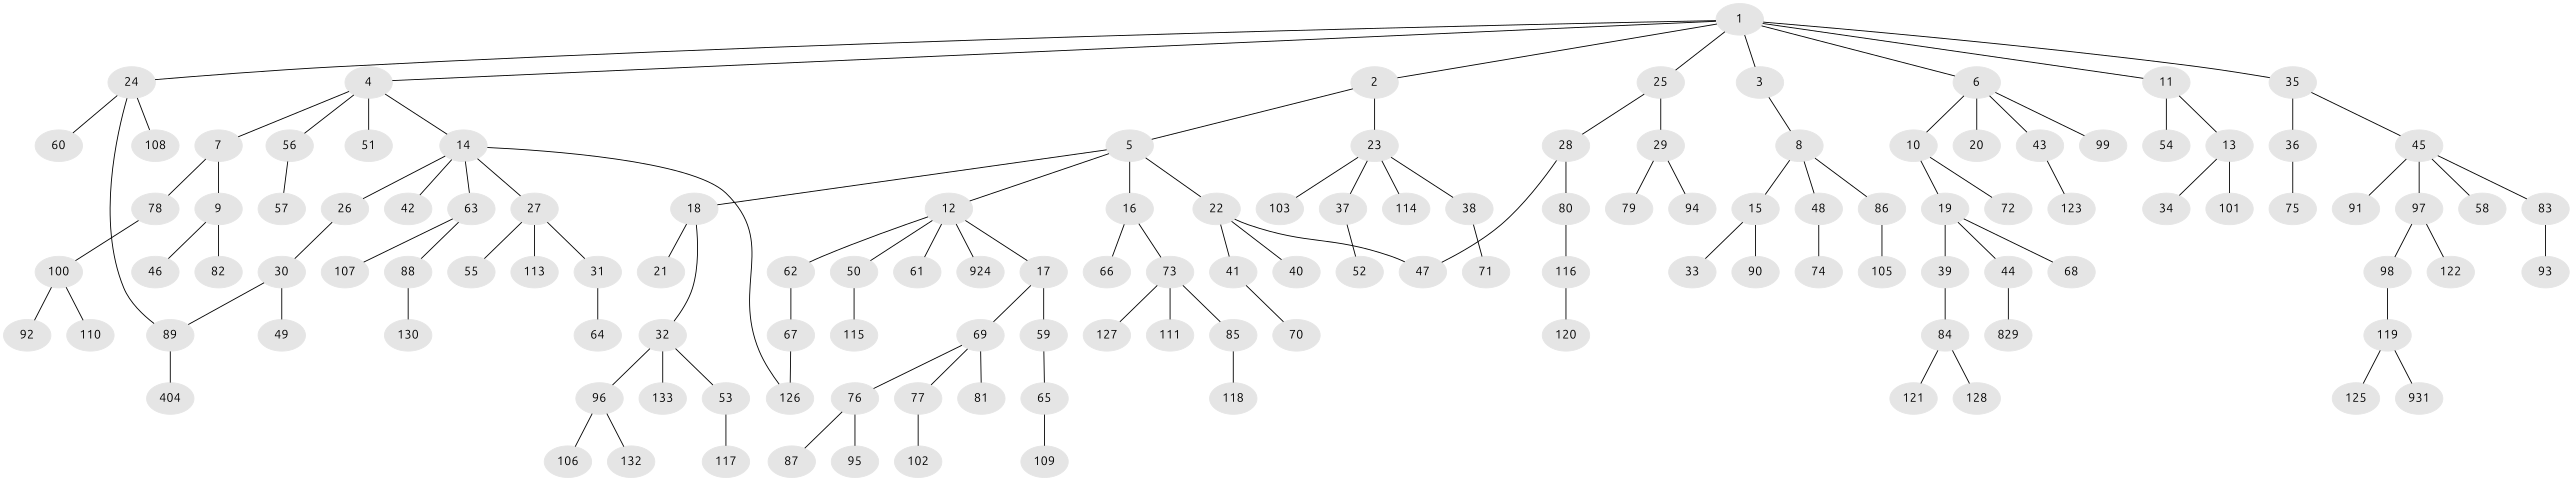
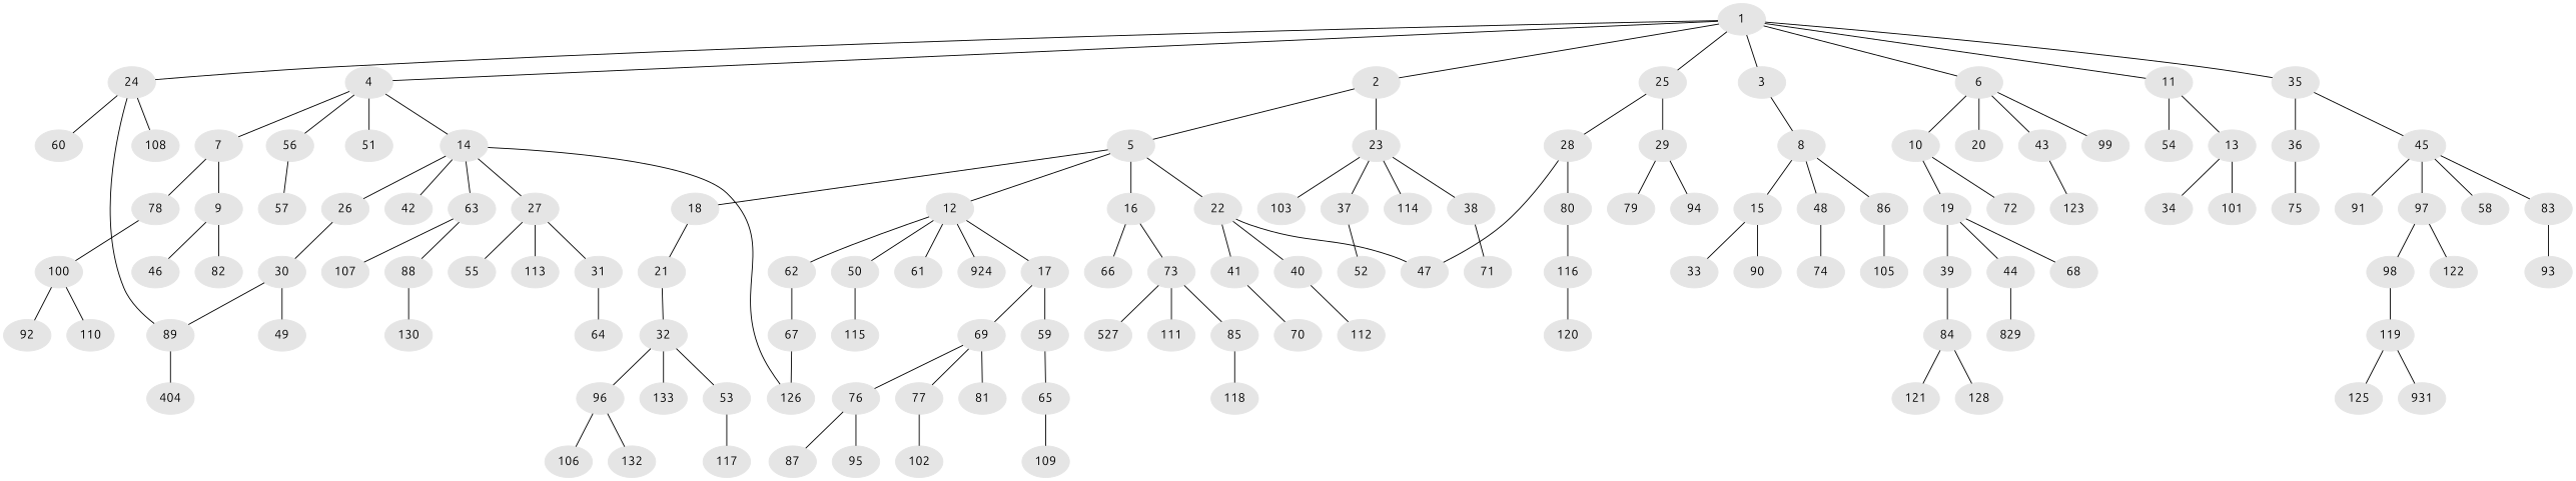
  graph {
    fontname=Ubuntu
    node [color=gray90 fontname=Ubuntu style=filled]
    edge [fontname=Ubuntu]
    1
    2
    3
    4
    6
    11
    24
    25
    35
    5
    23
    8
    7
    14
    51
    56
    10
    20
    43
    99
    54
    13
    60
    89
    108
    28
    29
    36
    45
    12
    16
    18
    22
    37
    38
    103
    114
    15
    48
    86
    9
    78
    26
    27
    42
    63
    126
    57
    17
    50
    61
    62
    n53 [label=924]
    66
    73
    21
    32
    40
    41
    47
    19
    72
    123
    46
    82
    100
    33
    90
    74
    105
    39
    44
    68
    34
    101
    59
    69
    115
    67
    30
    31
    55
    113
    88
    107
    85
    111
-   127
+   127 [label=527]
    65
    76
    77
    81
    53
    96
    133
    84
    n97 [label=829]
+   112
    70
    52
    71
    n102 [label=404]
    80
    79
    94
    49
    64
    116
    117
    106
    132
    75
    58
    83
    91
    97
    121
    128
    93
    98
    122
    109
    130
    87
    95
    102
    118
    92
    110
    120
    119
    125
    n133 [label=931]
    1 -- 2
    1 -- 3
    1 -- 4
    1 -- 6
    1 -- 11
    1 -- 24
    1 -- 25
    1 -- 35
    2 -- 5
    2 -- 23
    3 -- 8
    4 -- 7
    4 -- 14
    4 -- 51
    4 -- 56
    6 -- 10
    6 -- 20
    6 -- 43
    6 -- 99
    11 -- 54
    11 -- 13
    24 -- 60
    24 -- 89
    24 -- 108
    25 -- 28
    25 -- 29
    35 -- 36
    35 -- 45
    5 -- 12
    5 -- 16
    5 -- 18
    5 -- 22
    23 -- 37
    23 -- 38
    23 -- 103
    23 -- 114
    8 -- 15
    8 -- 48
    8 -- 86
    7 -- 9
    7 -- 78
    14 -- 26
    14 -- 27
    14 -- 42
    14 -- 63
    14 -- 126
    56 -- 57
    10 -- 19
    10 -- 72
    43 -- 123
    13 -- 34
    13 -- 101
    89 -- n102
    28 -- 47
    28 -- 80
    29 -- 79
    29 -- 94
    36 -- 75
    45 -- 58
    45 -- 83
    45 -- 91
    45 -- 97
    12 -- 17
    12 -- 50
    12 -- 61
    12 -- 62
    12 -- n53
    16 -- 66
    16 -- 73
    18 -- 21
-   18 -- 32
+   21 -- 32
    22 -- 40
    22 -- 41
    22 -- 47
    37 -- 52
    38 -- 71
    15 -- 33
    15 -- 90
    48 -- 74
    86 -- 105
    9 -- 46
    9 -- 82
    78 -- 100
    26 -- 30
    27 -- 31
    27 -- 55
    27 -- 113
    63 -- 88
    63 -- 107
    17 -- 59
    17 -- 69
    50 -- 115
    62 -- 67
    73 -- 85
    73 -- 111
    73 -- 127
    32 -- 53
    32 -- 96
    32 -- 133
+   40 -- 112
    41 -- 70
    19 -- 39
    19 -- 44
    19 -- 68
    100 -- 92
    100 -- 110
    39 -- 84
    44 -- n97
    59 -- 65
    69 -- 76
    69 -- 77
    69 -- 81
    67 -- 126
    30 -- 89
    30 -- 49
    31 -- 64
    88 -- 130
    85 -- 118
    65 -- 109
    76 -- 87
    76 -- 95
    77 -- 102
    53 -- 117
    96 -- 106
    96 -- 132
    84 -- 121
    84 -- 128
    80 -- 116
    116 -- 120
    83 -- 93
    97 -- 98
    97 -- 122
    98 -- 119
    119 -- 125
    119 -- n133
  }
